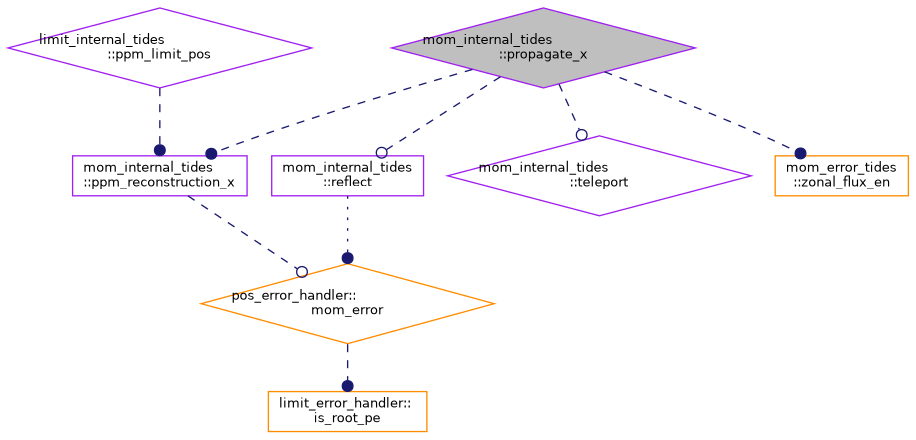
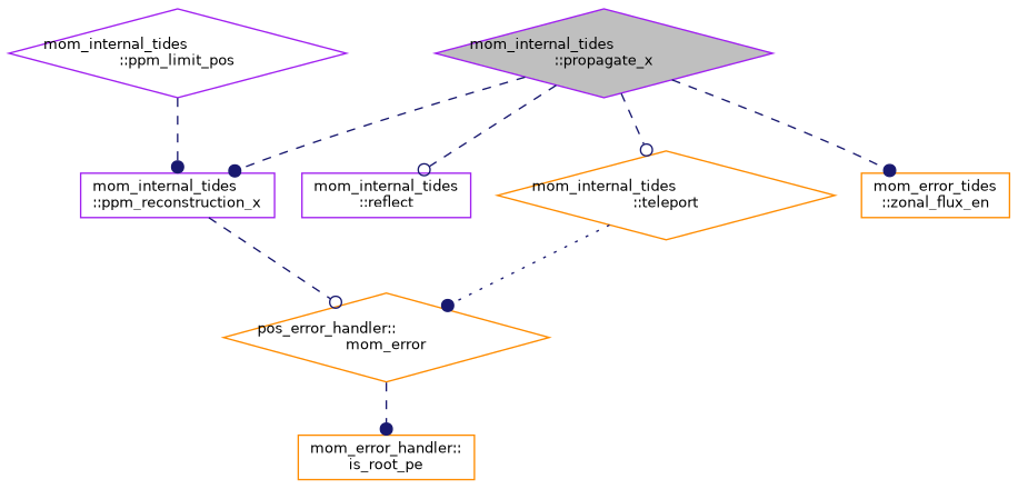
  digraph {
    fontname="DejaVu Sans"
    rankdir=TB
    node [color=purple fillcolor=white fontname="DejaVu Sans" fontsize=10 shape=diamond style=filled]
    edge [arrowhead=dot color=midnightblue fontname="DejaVu Sans" fontsize=10 labelfontname=Helvetica labelfontsize=10 style=dashed]
    n1 [fillcolor=grey75 fontcolor=black height=0.2 label="mom_internal_tides\l::propagate_x" width=0.4]
    n2 [height=0.2 label="mom_internal_tides\l::ppm_reconstruction_x" shape=box width=0.4]
    n3 [height=0.2 label="mom_internal_tides\l::reflect" shape=box width=0.4]
-   n4 [height=0.2 label="mom_internal_tides\l::teleport" width=0.4]
+   n4 [color=darkorange height=0.2 label="mom_internal_tides\l::teleport" width=0.4]
    n5 [color=darkorange height=0.2 label="mom_error_tides\l::zonal_flux_en" shape=box width=0.4]
    n6 [color=darkorange height=0.2 label="pos_error_handler::\lmom_error" width=0.4]
-   n7 [color=darkorange height=0.2 label="limit_error_handler::\lis_root_pe" shape=box width=0.4]
-   n8 [height=0.2 label="limit_internal_tides\l::ppm_limit_pos" width=0.4]
+   n7 [color=darkorange height=0.2 label="mom_error_handler::\lis_root_pe" shape=box width=0.4]
+   n8 [height=0.2 label="mom_internal_tides\l::ppm_limit_pos" width=0.4]
    n1 -> n2
    n1 -> n3 [arrowhead=odot]
    n1 -> n4 [arrowhead=odot]
    n1 -> n5
    n2 -> n6 [arrowhead=odot]
-   n3 -> n6 [style=dotted]
+   n4 -> n6 [style=dotted]
    n6 -> n7
    n8 -> n2
  }
